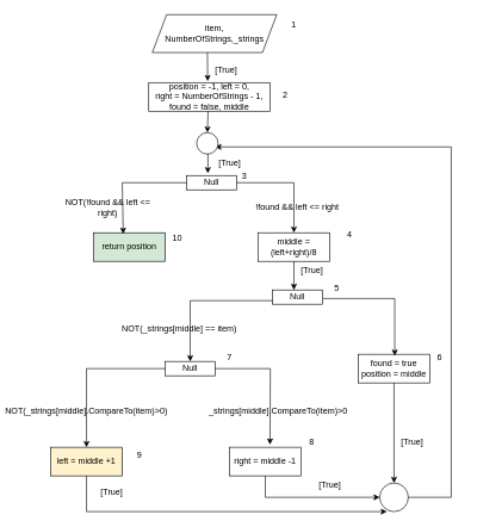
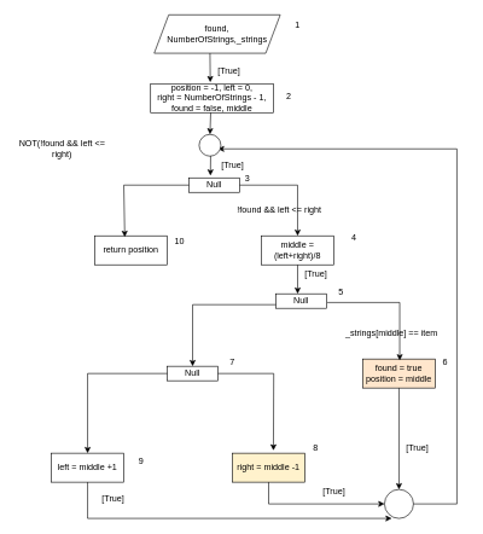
  <mxCell id="0" />
  <mxCell id="1" parent="0" />
- <mxCell id="2" value="item,&lt;div&gt;NumberOfStrings,_strings&lt;/div&gt;" style="shape=parallelogram;perimeter=parallelogramPerimeter;whiteSpace=wrap;html=1;fixedSize=1;" parent="1" vertex="1"><mxGeometry x="212" y="20" width="174" height="53" as="geometry" /></mxCell>
+ <mxCell id="2" value="found,&lt;div&gt;NumberOfStrings,_strings&lt;/div&gt;" style="shape=parallelogram;perimeter=parallelogramPerimeter;whiteSpace=wrap;html=1;fixedSize=1;" parent="1" vertex="1"><mxGeometry x="212" y="20" width="174" height="53" as="geometry" /></mxCell>
  <mxCell id="3" value="position = -1,&amp;nbsp;&lt;span style=&quot;background-color: initial;&quot;&gt;left = 0,&lt;/span&gt;&lt;div&gt;right = NumberOfStrings - 1,&lt;/div&gt;&lt;div&gt;found = false,&amp;nbsp;&lt;span style=&quot;background-color: initial;&quot;&gt;middle&lt;/span&gt;&lt;/div&gt;" style="rounded=0;whiteSpace=wrap;html=1;" parent="1" vertex="1"><mxGeometry x="207" y="115" width="170" height="40" as="geometry" /></mxCell>
  <mxCell id="4" value="Null" style="rounded=0;whiteSpace=wrap;html=1;" parent="1" vertex="1"><mxGeometry x="260" y="245" width="70" height="20" as="geometry" /></mxCell>
- <mxCell id="5" value="return position" style="rounded=0;whiteSpace=wrap;html=1;fillColor=#d5e8d4;" parent="1" vertex="1"><mxGeometry x="130" y="325" width="100" height="40" as="geometry" /></mxCell>
+ <mxCell id="5" value="return position" style="rounded=0;whiteSpace=wrap;html=1;" parent="1" vertex="1"><mxGeometry x="130" y="325" width="100" height="40" as="geometry" /></mxCell>
  <mxCell id="6" value="" style="endArrow=classic;html=1;rounded=0;entryX=0.413;entryY=0.039;entryDx=0;entryDy=0;entryPerimeter=0;" parent="1" target="5" edge="1"><mxGeometry width="50" height="50" relative="1" as="geometry"><mxPoint x="260" y="255" as="sourcePoint" /><mxPoint x="100.7" y="361.44" as="targetPoint" /><Array as="points"><mxPoint x="170" y="255" /></Array></mxGeometry></mxCell>
  <mxCell id="7" value="middle = (left+right)/8" style="rounded=0;whiteSpace=wrap;html=1;" parent="1" vertex="1"><mxGeometry x="360" y="325" width="100" height="40" as="geometry" /></mxCell>
  <mxCell id="8" value="" style="endArrow=classic;html=1;rounded=0;entryX=0.5;entryY=0;entryDx=0;entryDy=0;exitX=1;exitY=0.5;exitDx=0;exitDy=0;" parent="1" source="4" target="7" edge="1"><mxGeometry width="50" height="50" relative="1" as="geometry"><mxPoint x="430" y="295" as="sourcePoint" /><mxPoint x="480" y="245" as="targetPoint" /><Array as="points"><mxPoint x="410" y="255" /></Array></mxGeometry></mxCell>
  <mxCell id="9" value="Null" style="rounded=0;whiteSpace=wrap;html=1;" parent="1" vertex="1"><mxGeometry x="380" y="405" width="70" height="20" as="geometry" /></mxCell>
  <mxCell id="10" value="" style="endArrow=classic;html=1;rounded=0;entryX=0.429;entryY=0;entryDx=0;entryDy=0;entryPerimeter=0;" parent="1" target="9" edge="1"><mxGeometry width="50" height="50" relative="1" as="geometry"><mxPoint x="410" y="365" as="sourcePoint" /><mxPoint x="460" y="315" as="targetPoint" /></mxGeometry></mxCell>
- <mxCell id="11" value="found = true&lt;div&gt;position = middle&lt;/div&gt;" style="rounded=0;whiteSpace=wrap;html=1;" parent="1" vertex="1"><mxGeometry x="500" y="495" width="100" height="40" as="geometry" /></mxCell>
+ <mxCell id="11" value="found = true&lt;div&gt;position = middle&lt;/div&gt;" style="rounded=0;whiteSpace=wrap;html=1;fillColor=#ffe6cc;" parent="1" vertex="1"><mxGeometry x="500" y="495" width="100" height="40" as="geometry" /></mxCell>
  <mxCell id="12" value="" style="endArrow=classic;html=1;rounded=0;entryX=0.5;entryY=0;entryDx=0;entryDy=0;exitX=1;exitY=0.5;exitDx=0;exitDy=0;" parent="1" edge="1"><mxGeometry width="50" height="50" relative="1" as="geometry"><mxPoint x="451" y="417" as="sourcePoint" /><mxPoint x="551" y="497" as="targetPoint" /><Array as="points"><mxPoint x="551" y="417" /></Array></mxGeometry></mxCell>
  <mxCell id="13" value="" style="endArrow=classic;html=1;rounded=0;exitX=0;exitY=0.75;exitDx=0;exitDy=0;" parent="1" source="9" target="14" edge="1"><mxGeometry width="50" height="50" relative="1" as="geometry"><mxPoint x="250" y="465" as="sourcePoint" /><mxPoint x="280" y="495" as="targetPoint" /><Array as="points"><mxPoint x="265" y="420" /></Array></mxGeometry></mxCell>
  <mxCell id="14" value="Null" style="rounded=0;whiteSpace=wrap;html=1;" parent="1" vertex="1"><mxGeometry x="230" y="505" width="70" height="20" as="geometry" /></mxCell>
- <mxCell id="15" value="!found &amp;amp;&amp;amp; left &amp;lt;= right" style="text;html=1;align=center;verticalAlign=middle;whiteSpace=wrap;rounded=0;" parent="1" vertex="1"><mxGeometry x="345" y="275" width="140" height="30" as="geometry" /></mxCell>
- <mxCell id="17" value="NOT(_strings[middle] == item)" style="text;html=1;align=center;verticalAlign=middle;whiteSpace=wrap;rounded=0;" parent="1" vertex="1"><mxGeometry x="150" y="445" width="200" height="30" as="geometry" /></mxCell>
+ <mxCell id="15" value="!found &amp;amp;&amp;amp; left &amp;lt;= right" style="text;html=1;align=center;verticalAlign=middle;whiteSpace=wrap;rounded=0;" parent="1" vertex="1"><mxGeometry x="315" y="275" width="140" height="30" as="geometry" /></mxCell>
+ <mxCell id="16" value="_strings[middle] == item" style="text;html=1;align=center;verticalAlign=middle;whiteSpace=wrap;rounded=0;" parent="1" vertex="1"><mxGeometry x="470" y="445" width="140" height="30" as="geometry" /></mxCell>
  <mxCell id="18" value="" style="endArrow=classic;html=1;rounded=0;" parent="1" edge="1"><mxGeometry width="50" height="50" relative="1" as="geometry"><mxPoint x="289" y="73" as="sourcePoint" /><mxPoint x="289.43" y="113" as="targetPoint" /></mxGeometry></mxCell>
  <mxCell id="19" value="" style="endArrow=classic;html=1;rounded=0;entryX=0.423;entryY=-0.157;entryDx=0;entryDy=0;entryPerimeter=0;" parent="1" target="4" edge="1"><mxGeometry width="50" height="50" relative="1" as="geometry"><mxPoint x="290" y="205" as="sourcePoint" /><mxPoint x="340" y="155" as="targetPoint" /></mxGeometry></mxCell>
- <mxCell id="20" value="_strings[middle].CompareTo(item)&amp;gt;0&amp;nbsp;" style="text;html=1;align=center;verticalAlign=middle;whiteSpace=wrap;rounded=0;" parent="1" vertex="1"><mxGeometry x="290" y="560" width="200" height="30" as="geometry" /></mxCell>
- <mxCell id="21" value="NOT(!found &amp;amp;&amp;amp; left &amp;lt;= right)" style="text;html=1;align=center;verticalAlign=middle;whiteSpace=wrap;rounded=0;" parent="1" vertex="1"><mxGeometry x="80" y="275" width="140" height="30" as="geometry" /></mxCell>
- <mxCell id="22" value="right = middle -1" style="rounded=0;whiteSpace=wrap;html=1;" parent="1" vertex="1"><mxGeometry x="320" y="625" width="100" height="40" as="geometry" /></mxCell>
+ <mxCell id="21" value="NOT(!found &amp;amp;&amp;amp; left &amp;lt;= right)" style="text;html=1;align=center;verticalAlign=middle;whiteSpace=wrap;rounded=0;" parent="1" vertex="1"><mxGeometry x="15" y="190" width="140" height="30" as="geometry" /></mxCell>
+ <mxCell id="22" value="right = middle -1" style="rounded=0;whiteSpace=wrap;html=1;fillColor=#fff2cc;" parent="1" vertex="1"><mxGeometry x="320" y="625" width="100" height="40" as="geometry" /></mxCell>
  <mxCell id="23" value="" style="endArrow=classic;html=1;rounded=0;entryX=0.566;entryY=-0.093;entryDx=0;entryDy=0;entryPerimeter=0;" parent="1" target="22" edge="1"><mxGeometry width="50" height="50" relative="1" as="geometry"><mxPoint x="300" y="515" as="sourcePoint" /><mxPoint x="350" y="465" as="targetPoint" /><Array as="points"><mxPoint x="377" y="515" /></Array></mxGeometry></mxCell>
  <mxCell id="24" value="" style="endArrow=classic;html=1;rounded=0;exitX=0;exitY=0.5;exitDx=0;exitDy=0;entryX=0.5;entryY=0;entryDx=0;entryDy=0;" parent="1" source="14" target="27" edge="1"><mxGeometry width="50" height="50" relative="1" as="geometry"><mxPoint x="230" y="547" as="sourcePoint" /><mxPoint x="115" y="632" as="targetPoint" /><Array as="points"><mxPoint x="120" y="515" /></Array></mxGeometry></mxCell>
- <mxCell id="25" value="NOT(_strings[middle].CompareTo(item)&amp;gt;0)&lt;div&gt;&amp;nbsp;&lt;/div&gt;" style="text;html=1;align=center;verticalAlign=middle;whiteSpace=wrap;rounded=0;" parent="1" vertex="1"><mxGeometry x="20" y="566" width="200" height="30" as="geometry" /></mxCell>
  <mxCell id="26" value="[True]&lt;div&gt;&lt;br&gt;&lt;/div&gt;" style="text;html=1;align=center;verticalAlign=middle;resizable=0;points=[];autosize=1;strokeColor=none;fillColor=none;" parent="1" vertex="1"><mxGeometry x="290" y="85" width="50" height="40" as="geometry" /></mxCell>
- <mxCell id="27" value="&lt;div&gt;&lt;br&gt;&lt;/div&gt;left = middle +1&lt;div&gt;&lt;br&gt;&lt;/div&gt;" style="rounded=0;whiteSpace=wrap;html=1;fillColor=#fff2cc;" parent="1" vertex="1"><mxGeometry x="70" y="625" width="100" height="40" as="geometry" /></mxCell>
+ <mxCell id="27" value="&lt;div&gt;&lt;br&gt;&lt;/div&gt;left = middle +1&lt;div&gt;&lt;br&gt;&lt;/div&gt;" style="rounded=0;whiteSpace=wrap;html=1;" parent="1" vertex="1"><mxGeometry x="70" y="625" width="100" height="40" as="geometry" /></mxCell>
  <mxCell id="28" value="" style="ellipse;whiteSpace=wrap;html=1;aspect=fixed;" parent="1" vertex="1"><mxGeometry x="530" y="675" width="40" height="40" as="geometry" /></mxCell>
  <mxCell id="29" value="" style="endArrow=classic;html=1;rounded=0;" parent="1" target="28" edge="1"><mxGeometry width="50" height="50" relative="1" as="geometry"><mxPoint x="550" y="535" as="sourcePoint" /><mxPoint x="600" y="485" as="targetPoint" /></mxGeometry></mxCell>
  <mxCell id="30" value="" style="endArrow=classic;html=1;rounded=0;" parent="1" target="28" edge="1"><mxGeometry width="50" height="50" relative="1" as="geometry"><mxPoint x="370" y="665" as="sourcePoint" /><mxPoint x="420" y="615" as="targetPoint" /><Array as="points"><mxPoint x="370" y="695" /></Array></mxGeometry></mxCell>
  <mxCell id="31" value="" style="endArrow=classic;html=1;rounded=0;entryX=0.25;entryY=1;entryDx=0;entryDy=0;entryPerimeter=0;" parent="1" target="28" edge="1"><mxGeometry width="50" height="50" relative="1" as="geometry"><mxPoint x="120" y="665" as="sourcePoint" /><mxPoint x="170" y="615" as="targetPoint" /><Array as="points"><mxPoint x="120" y="715" /></Array></mxGeometry></mxCell>
  <mxCell id="32" value="" style="endArrow=classic;html=1;rounded=0;" parent="1" edge="1"><mxGeometry width="50" height="50" relative="1" as="geometry"><mxPoint x="570" y="695" as="sourcePoint" /><mxPoint x="300" y="205" as="targetPoint" /><Array as="points"><mxPoint x="630" y="695" /><mxPoint x="630" y="205" /></Array></mxGeometry></mxCell>
  <mxCell id="33" value="" style="ellipse;whiteSpace=wrap;html=1;aspect=fixed;" parent="1" vertex="1"><mxGeometry x="274" y="185" width="30" height="30" as="geometry" /></mxCell>
  <mxCell id="34" value="" style="endArrow=classic;html=1;rounded=0;entryX=0.5;entryY=0;entryDx=0;entryDy=0;" parent="1" target="33" edge="1"><mxGeometry width="50" height="50" relative="1" as="geometry"><mxPoint x="290" y="155" as="sourcePoint" /><mxPoint x="340" y="105" as="targetPoint" /></mxGeometry></mxCell>
  <mxCell id="35" value="[True]&lt;div&gt;&lt;br&gt;&lt;/div&gt;" style="text;html=1;align=center;verticalAlign=middle;resizable=0;points=[];autosize=1;strokeColor=none;fillColor=none;" parent="1" vertex="1"><mxGeometry x="295" y="215" width="50" height="40" as="geometry" /></mxCell>
  <mxCell id="36" value="[True]&lt;div&gt;&lt;br&gt;&lt;/div&gt;" style="text;html=1;align=center;verticalAlign=middle;resizable=0;points=[];autosize=1;strokeColor=none;fillColor=none;" parent="1" vertex="1"><mxGeometry x="410" y="365" width="50" height="40" as="geometry" /></mxCell>
  <mxCell id="37" value="[True]&lt;div&gt;&lt;br&gt;&lt;/div&gt;" style="text;html=1;align=center;verticalAlign=middle;resizable=0;points=[];autosize=1;strokeColor=none;fillColor=none;" parent="1" vertex="1"><mxGeometry x="550" y="605" width="50" height="40" as="geometry" /></mxCell>
  <mxCell id="38" value="[True]&lt;div&gt;&lt;br&gt;&lt;/div&gt;" style="text;html=1;align=center;verticalAlign=middle;resizable=0;points=[];autosize=1;strokeColor=none;fillColor=none;" parent="1" vertex="1"><mxGeometry x="435" y="665" width="50" height="40" as="geometry" /></mxCell>
  <mxCell id="39" value="[True]&lt;div&gt;&lt;br&gt;&lt;/div&gt;" style="text;html=1;align=center;verticalAlign=middle;resizable=0;points=[];autosize=1;strokeColor=none;fillColor=none;" parent="1" vertex="1"><mxGeometry x="130" y="675" width="50" height="40" as="geometry" /></mxCell>
  <mxCell id="40" value="1&lt;div&gt;&lt;br&gt;&lt;/div&gt;" style="text;html=1;align=center;verticalAlign=middle;whiteSpace=wrap;rounded=0;" parent="1" vertex="1"><mxGeometry x="380" y="26" width="60" height="30" as="geometry" /></mxCell>
  <mxCell id="41" value="&lt;div&gt;2&lt;/div&gt;" style="text;html=1;align=center;verticalAlign=middle;whiteSpace=wrap;rounded=0;" parent="1" vertex="1"><mxGeometry x="368" y="117" width="60" height="30" as="geometry" /></mxCell>
  <mxCell id="42" value="3" style="text;html=1;align=center;verticalAlign=middle;whiteSpace=wrap;rounded=0;" parent="1" vertex="1"><mxGeometry x="311" y="231" width="60" height="30" as="geometry" /></mxCell>
  <mxCell id="43" value="4" style="text;html=1;align=center;verticalAlign=middle;whiteSpace=wrap;rounded=0;" parent="1" vertex="1"><mxGeometry x="458" y="312" width="60" height="30" as="geometry" /></mxCell>
  <mxCell id="44" value="5" style="text;html=1;align=center;verticalAlign=middle;whiteSpace=wrap;rounded=0;" parent="1" vertex="1"><mxGeometry x="440" y="388" width="60" height="30" as="geometry" /></mxCell>
  <mxCell id="45" value="6" style="text;html=1;align=center;verticalAlign=middle;whiteSpace=wrap;rounded=0;" parent="1" vertex="1"><mxGeometry x="584" y="484" width="60" height="30" as="geometry" /></mxCell>
  <mxCell id="46" value="7" style="text;html=1;align=center;verticalAlign=middle;whiteSpace=wrap;rounded=0;" parent="1" vertex="1"><mxGeometry x="290" y="484" width="60" height="30" as="geometry" /></mxCell>
  <mxCell id="47" value="8" style="text;html=1;align=center;verticalAlign=middle;whiteSpace=wrap;rounded=0;" parent="1" vertex="1"><mxGeometry x="405" y="603" width="60" height="30" as="geometry" /></mxCell>
  <mxCell id="48" value="9" style="text;html=1;align=center;verticalAlign=middle;whiteSpace=wrap;rounded=0;" parent="1" vertex="1"><mxGeometry x="164" y="621" width="60" height="30" as="geometry" /></mxCell>
  <mxCell id="49" value="10" style="text;html=1;align=center;verticalAlign=middle;whiteSpace=wrap;rounded=0;" parent="1" vertex="1"><mxGeometry x="217" y="318" width="60" height="30" as="geometry" /></mxCell>
